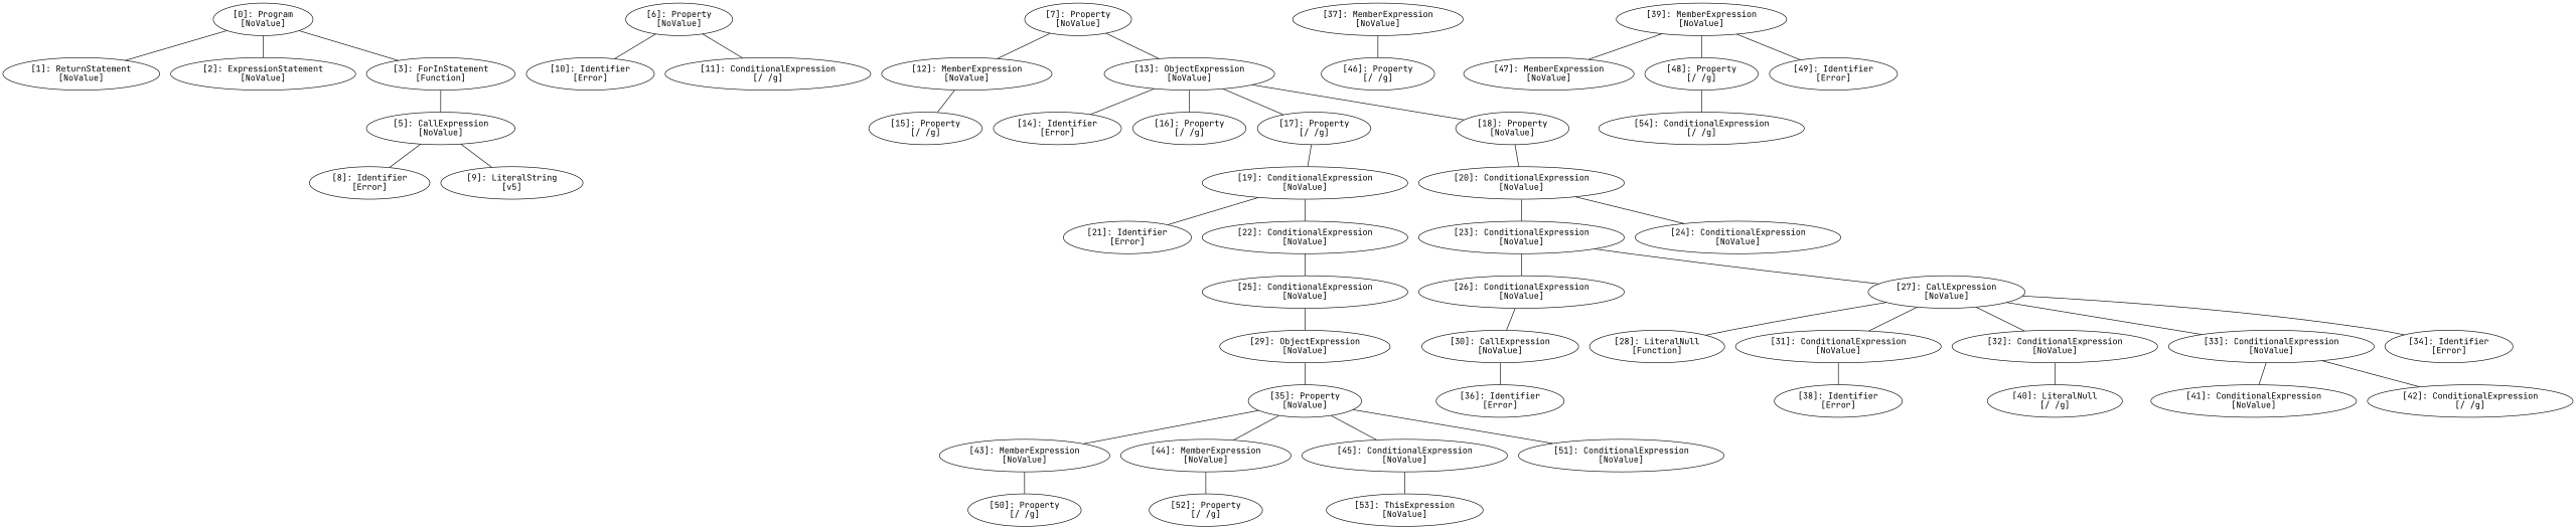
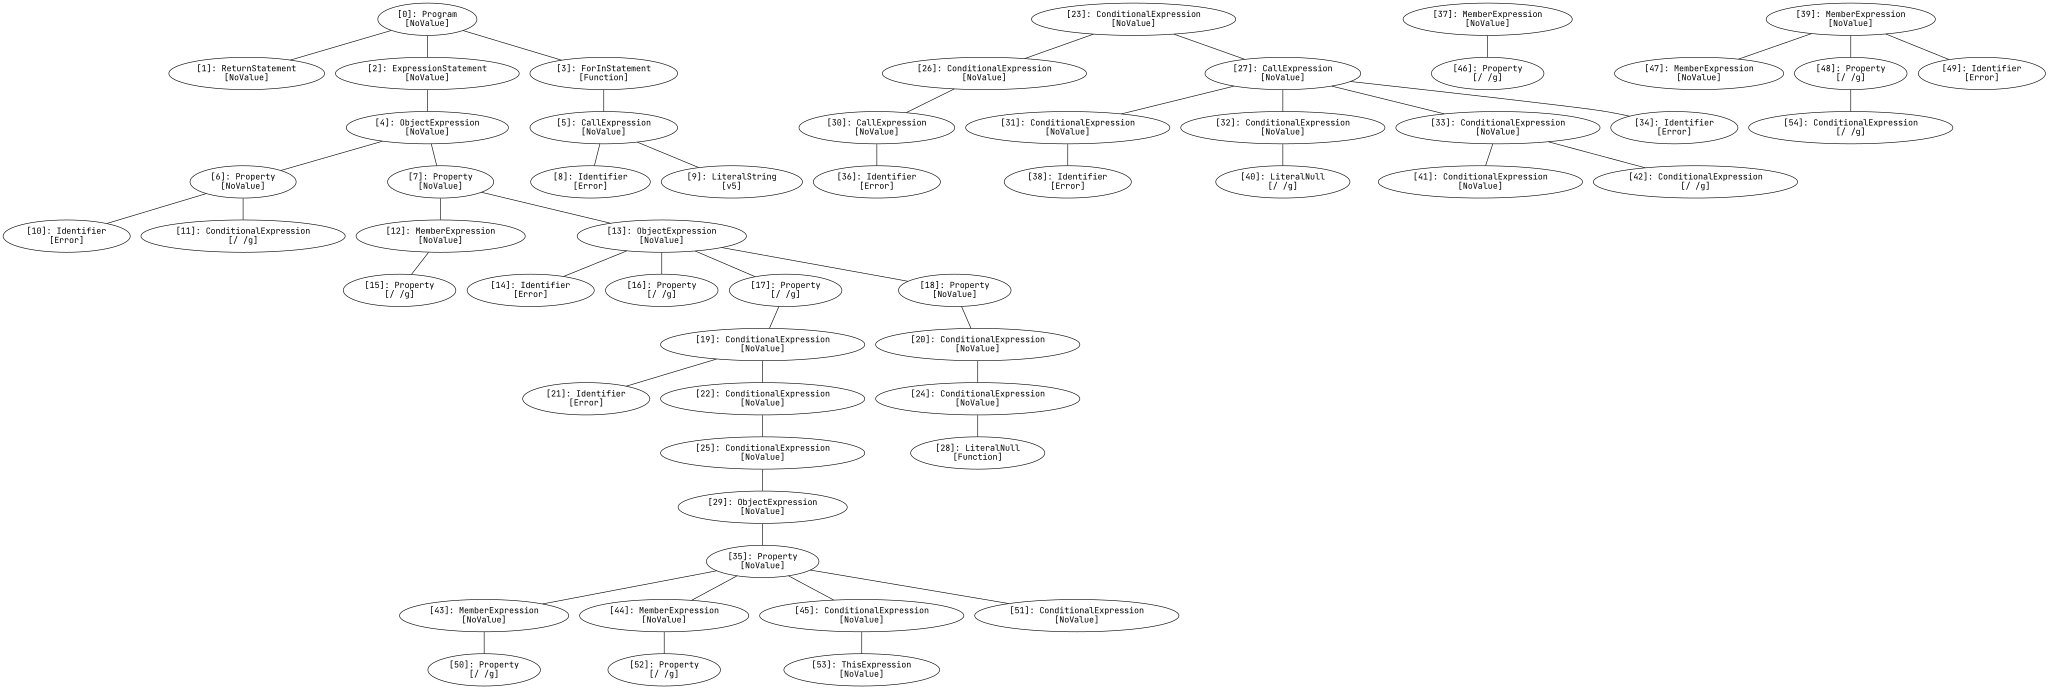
  graph {
    fontname="JetBrains Mono"
    node [fontname="JetBrains Mono"]
    edge [fontname="JetBrains Mono"]
    n1 [label="[0]: Program\n[NoValue]"]
    n2 [label="[1]: ReturnStatement\n[NoValue]"]
    n3 [label="[2]: ExpressionStatement\n[NoValue]"]
    n4 [label="[3]: ForInStatement\n[Function]"]
+   n5 [label="[4]: ObjectExpression\n[NoValue]"]
    n6 [label="[5]: CallExpression\n[NoValue]"]
    n7 [label="[6]: Property\n[NoValue]"]
    n8 [label="[7]: Property\n[NoValue]"]
    n9 [label="[8]: Identifier\n[Error]"]
    n10 [label="[9]: LiteralString\n[v5]"]
    n11 [label="[10]: Identifier\n[Error]"]
    n12 [label="[11]: ConditionalExpression\n[/ /g]"]
    n13 [label="[12]: MemberExpression\n[NoValue]"]
    n14 [label="[13]: ObjectExpression\n[NoValue]"]
    n15 [label="[15]: Property\n[/ /g]"]
    n16 [label="[14]: Identifier\n[Error]"]
    n17 [label="[16]: Property\n[/ /g]"]
    n18 [label="[17]: Property\n[/ /g]"]
    n19 [label="[18]: Property\n[NoValue]"]
    n20 [label="[19]: ConditionalExpression\n[NoValue]"]
    n21 [label="[20]: ConditionalExpression\n[NoValue]"]
    n22 [label="[21]: Identifier\n[Error]"]
    n23 [label="[22]: ConditionalExpression\n[NoValue]"]
    n24 [label="[23]: ConditionalExpression\n[NoValue]"]
    n25 [label="[24]: ConditionalExpression\n[NoValue]"]
    n26 [label="[25]: ConditionalExpression\n[NoValue]"]
    n27 [label="[26]: ConditionalExpression\n[NoValue]"]
    n28 [label="[27]: CallExpression\n[NoValue]"]
    n29 [label="[28]: LiteralNull\n[Function]"]
    n30 [label="[29]: ObjectExpression\n[NoValue]"]
    n31 [label="[30]: CallExpression\n[NoValue]"]
    n32 [label="[31]: ConditionalExpression\n[NoValue]"]
    n33 [label="[32]: ConditionalExpression\n[NoValue]"]
    n34 [label="[33]: ConditionalExpression\n[NoValue]"]
    n35 [label="[34]: Identifier\n[Error]"]
    n36 [label="[35]: Property\n[NoValue]"]
    n37 [label="[36]: Identifier\n[Error]"]
    n38 [label="[38]: Identifier\n[Error]"]
    n39 [label="[40]: LiteralNull\n[/ /g]"]
    n40 [label="[41]: ConditionalExpression\n[NoValue]"]
    n41 [label="[42]: ConditionalExpression\n[/ /g]"]
    n42 [label="[43]: MemberExpression\n[NoValue]"]
    n43 [label="[44]: MemberExpression\n[NoValue]"]
    n44 [label="[45]: ConditionalExpression\n[NoValue]"]
    n45 [label="[51]: ConditionalExpression\n[NoValue]"]
    n46 [label="[37]: MemberExpression\n[NoValue]"]
    n47 [label="[46]: Property\n[/ /g]"]
    n48 [label="[39]: MemberExpression\n[NoValue]"]
    n49 [label="[47]: MemberExpression\n[NoValue]"]
    n50 [label="[48]: Property\n[/ /g]"]
    n51 [label="[49]: Identifier\n[Error]"]
    n52 [label="[50]: Property\n[/ /g]"]
    n53 [label="[52]: Property\n[/ /g]"]
    n54 [label="[53]: ThisExpression\n[NoValue]"]
    n55 [label="[54]: ConditionalExpression\n[/ /g]"]
    n1 -- n2
    n1 -- n3
    n1 -- n4
+   n3 -- n5
    n4 -- n6
+   n5 -- n7
+   n5 -- n8
    n6 -- n9
    n6 -- n10
    n7 -- n11
    n7 -- n12
    n8 -- n13
    n8 -- n14
    n13 -- n15
    n14 -- n16
    n14 -- n17
    n14 -- n18
    n14 -- n19
    n18 -- n20
    n19 -- n21
    n20 -- n22
    n20 -- n23
-   n21 -- n24
    n21 -- n25
    n23 -- n26
    n24 -- n27
    n24 -- n28
-   n28 -- n29
+   n25 -- n29
    n26 -- n30
    n27 -- n31
    n28 -- n32
    n28 -- n33
    n28 -- n34
    n28 -- n35
    n30 -- n36
    n31 -- n37
    n32 -- n38
    n33 -- n39
    n34 -- n40
    n34 -- n41
    n36 -- n42
    n36 -- n43
    n36 -- n44
    n36 -- n45
    n42 -- n52
    n43 -- n53
    n44 -- n54
    n46 -- n47
    n48 -- n49
    n48 -- n50
    n48 -- n51
    n50 -- n55
  }
